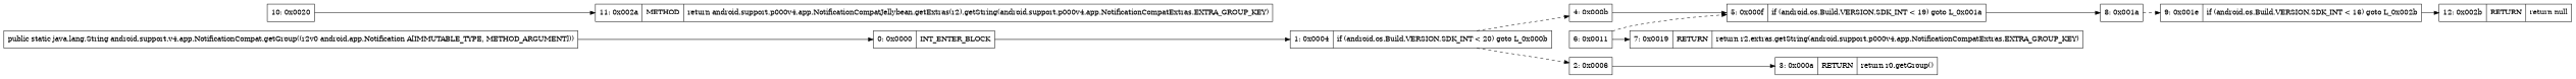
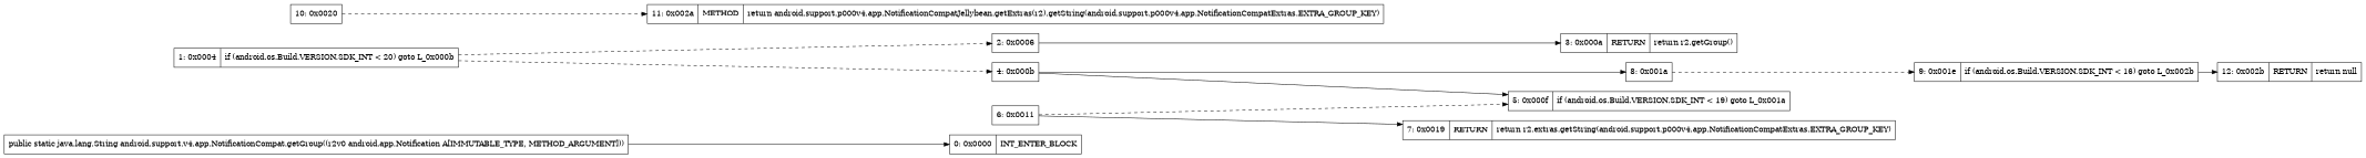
  digraph {
    rankdir=LR
    node [shape=record]
    n1 [label="{0\:\ 0x0000|INT_ENTER_BLOCK\l}"]
    n2 [label="{1\:\ 0x0004|if (android.os.Build.VERSION.SDK_INT \< 20) goto L_0x000b\l}"]
    n3 [label="{2\:\ 0x0006}"]
    n4 [label="{4\:\ 0x000b}"]
-   n5 [label="{3\:\ 0x000a|RETURN\l|return r0.getGroup()\l}"]
+   n5 [label="{3\:\ 0x000a|RETURN\l|return r2.getGroup()\l}"]
    n6 [label="{5\:\ 0x000f|if (android.os.Build.VERSION.SDK_INT \< 19) goto L_0x001a\l}"]
    n7 [label="{8\:\ 0x001a}"]
    n8 [label="{6\:\ 0x0011}"]
    n9 [label="{7\:\ 0x0019|RETURN\l|return r2.extras.getString(android.support.p000v4.app.NotificationCompatExtras.EXTRA_GROUP_KEY)\l}"]
    n10 [label="{9\:\ 0x001e|if (android.os.Build.VERSION.SDK_INT \< 16) goto L_0x002b\l}"]
    n11 [label="{12\:\ 0x002b|RETURN\l|return null\l}"]
    n12 [label="{10\:\ 0x0020}"]
    n13 [label="{11\:\ 0x002a|METHOD\l|return android.support.p000v4.app.NotificationCompatJellybean.getExtras(r2).getString(android.support.p000v4.app.NotificationCompatExtras.EXTRA_GROUP_KEY)\l}"]
    n14 [label="{public static java.lang.String android.support.v4.app.NotificationCompat.getGroup((r2v0 android.app.Notification A[IMMUTABLE_TYPE, METHOD_ARGUMENT])) }"]
-   n1 -> n2
    n2 -> n3 [style=dashed]
    n2 -> n4 [style=dashed]
    n3 -> n5
    n4 -> n6
-   n6 -> n7
+   n4 -> n7
    n7 -> n10 [style=dashed]
    n8 -> n6 [style=dashed]
    n8 -> n9
    n10 -> n11
-   n12 -> n13
+   n12 -> n13 [style=dashed]
    n14 -> n1
  }
